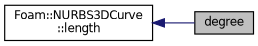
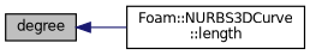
  digraph {
    rankdir=LR
    node [color=black fontname=Helvetica fontsize=10 shape=record]
    n1 [fillcolor=grey75 fontcolor=black height=0.2 label=degree style=filled width=0.4]
    n2 [height=0.2 label="Foam::NURBS3DCurve\l::length" width=0.4]
-   n2 -> n1 [color=midnightblue dir=back fontname=Helvetica fontsize=10 labelfontname=Helvetica labelfontsize=10 style=solid]
+   n1 -> n2 [color=midnightblue dir=back fontname=Helvetica fontsize=10 labelfontname=Helvetica labelfontsize=10 style=solid]
  }
